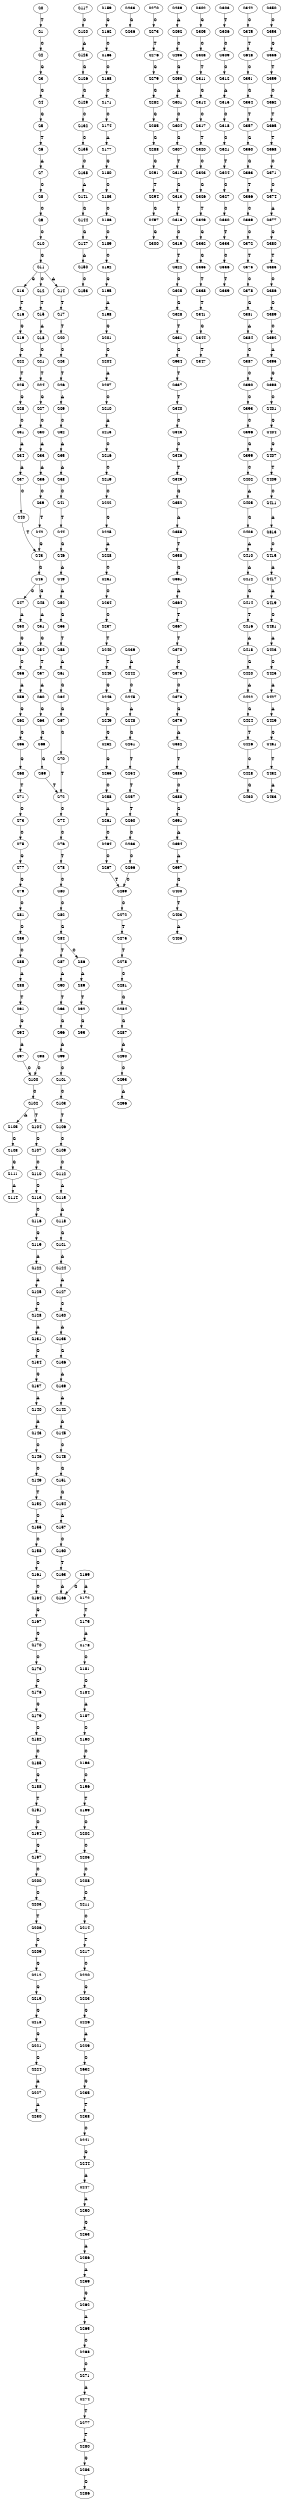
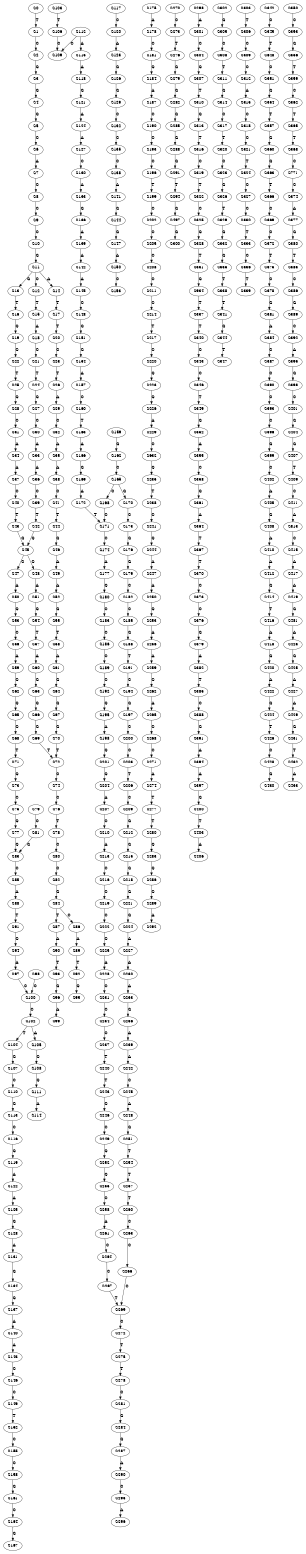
  strict digraph {
    S0
    S1
    S2
    S3
    S4
    S5
    S6
    S7
    S8
    S9
    S10
    S11
    S12
    S13
    S14
    S15
    S16
    S17
    S18
    S19
    S20
    S21
    S22
    S23
    S24
    S25
    S26
    S27
    S28
    S29
    S30
    S31
    S32
    S33
    S34
    S35
    S36
    S37
    S38
    S39
    S40
    S41
    S42
    S43
    S44
    S45
    S46
    S47
    S48
    S49
    S50
    S51
    S52
    S53
    S54
    S55
    S56
    S57
    S58
    S59
    S60
    S61
    S62
    S63
    S64
    S65
    S66
    S67
    S68
    S69
    S70
    S71
    S72
    S73
    S74
    S75
    S76
    S77
    S78
    S79
    S80
    S81
    S82
    S83
    S84
    S85
    S86
    S87
    S88
    S89
    S90
    S91
    S92
    S93
    S94
    S95
    S96
    S97
    S99
    S100
    S98
-   S101
    S102
    S103
    S104
    S105
    S106
    S107
    S108
    S109
    S110
    S111
    S112
    S113
    S114
    S115
    S116
    S118
    S119
    S117
    S120
    S121
    S122
    S123
    S124
    S125
    S126
    S127
    S128
    S129
    S130
    S131
    S132
    S133
    S134
    S135
    S136
    S137
    S138
    S139
    S140
    S141
    S142
    S143
    S144
    S145
    S146
    S147
    S148
    S149
    S150
    S151
    S152
    S153
    S154
    S155
    S157
    S158
    S160
    S161
    S159
    S162
    S163
    S164
    S165
    S166
    S167
    S168
    S169
    S170
    S171
    S172
    S173
    S174
    S175
    S176
    S177
    S178
    S179
    S180
    S181
    S182
    S183
    S184
    S185
    S186
    S187
    S188
    S189
    S190
    S191
    S192
    S193
    S194
    S195
    S196
    S197
    S198
    S199
    S200
    S201
    S202
    S203
    S204
    S205
    S206
    S207
    S208
    S209
    S210
    S211
    S212
    S213
    S214
    S215
    S216
    S217
    S218
    S219
    S220
    S221
    S222
    S223
    S224
    S225
    S226
    S227
    S228
    S229
    S230
    S231
    n232 [label=S632]
    S233
    S234
    S235
    S236
    S237
    S238
    S239
    S240
    S241
    S242
    S243
    S244
    S245
    S246
    S247
    S248
    S249
    S250
    S251
    S252
    S253
    S254
    S255
    S256
    S257
    S258
    S259
    S260
    S261
    S262
    S263
    S264
    S265
    S266
    S267
    S268
    S269
    S271
    S272
    S270
    S273
    S274
    S275
    S276
    S277
    S278
    S279
    S280
    S281
    S282
    S283
    S284
    S285
    S286
    S287
    S288
    S289
    S290
    S291
    S292
    S293
    S294
-   S295
    S296
    n297 [label=S497]
    S298
    S300
    S301
    S304
    S302
    S305
    S303
    S306
    S307
    S308
    S309
    S310
    S311
    S312
    S313
    S314
    S315
    S316
    S317
    S318
    S319
    S320
    S321
    S322
    S323
    S324
    S325
    S326
    S327
    S328
    S329
    S330
    S331
    S332
    S333
    n333 [label=S934]
    S335
    S336
    S337
    S338
    S339
    S340
    S341
    S343
    S344
    S342
    S345
    S346
    S347
    n347 [label=S648]
    S349
    S351
    S352
    S350
    S353
    S354
    S355
    S356
    S357
    S358
    S359
    S360
    S361
    S362
    S363
    S364
    S365
    S366
    S367
    S368
    S369
    S370
-   S371
+   S371 [label=S771]
    S372
    S373
    S374
    S375
    S376
    S377
    S378
    S379
    S380
    S381
    S382
    S383
    S384
    S385
    S386
    S387
    S388
    S389
    S390
    S391
    S392
    S393
    S394
    S395
    S396
    S397
    S398
    S399
    S400
    S401
    S402
    S403
    S404
    S405
    S406
    S407
    S408
    S409
    S410
    S411
    S412
    n412 [label=S813]
    S414
    S415
    S416
    S417
    S418
    S419
    S420
    n420 [label=S481]
    S422
    S423
    S424
    S425
    S426
    S427
    S428
    S429
    S430
    S431
    S432
    S433
    S0 -> S1 [label=T]
    S1 -> S2 [label=C]
    S2 -> S3 [label=G]
    S3 -> S4 [label=G]
    S4 -> S5 [label=G]
-   S5 -> S6 [label=T]
+   S5 -> S6 [label=C]
    S6 -> S7 [label=A]
    S7 -> S8 [label=C]
    S8 -> S9 [label=C]
    S9 -> S10 [label=C]
    S10 -> S11 [label=G]
    S11 -> S12 [label=C]
    S11 -> S13 [label=G]
    S11 -> S14 [label=A]
    S12 -> S15 [label=T]
    S13 -> S16 [label=T]
    S14 -> S17 [label=T]
    S15 -> S18 [label=A]
    S16 -> S19 [label=G]
    S17 -> S20 [label=T]
    S18 -> S21 [label=C]
    S19 -> S22 [label=G]
    S20 -> S23 [label=C]
    S21 -> S24 [label=T]
    S22 -> S25 [label=T]
    S23 -> S26 [label=T]
    S24 -> S27 [label=G]
    S25 -> S28 [label=G]
    S26 -> S29 [label=A]
    S27 -> S30 [label=C]
    S28 -> S31 [label=C]
    S29 -> S32 [label=C]
    S30 -> S33 [label=A]
    S31 -> S34 [label=A]
    S32 -> S35 [label=A]
    S33 -> S36 [label=A]
    S34 -> S37 [label=A]
    S35 -> S38 [label=A]
    S36 -> S39 [label=C]
    S37 -> S40 [label=C]
    S38 -> S41 [label=C]
    S39 -> S42 [label=T]
    S40 -> S43 [label=T]
    S41 -> S44 [label=T]
-   S42 -> S43 [label=G]
+   S42 -> S45 [label=G]
    S43 -> S45 [label=G]
    S44 -> S46 [label=G]
    S45 -> S47 [label=C]
    S45 -> S48 [label=G]
    S46 -> S49 [label=A]
    S47 -> S50 [label=A]
    S48 -> S51 [label=A]
    S49 -> S52 [label=A]
    S50 -> S53 [label=G]
    S51 -> S54 [label=G]
    S52 -> S55 [label=G]
    S53 -> S56 [label=C]
    S54 -> S57 [label=T]
    S55 -> S58 [label=T]
    S56 -> S59 [label=A]
    S57 -> S60 [label=A]
    S58 -> S61 [label=A]
    S59 -> S62 [label=G]
    S60 -> S63 [label=G]
    S61 -> S64 [label=G]
    S62 -> S65 [label=G]
    S63 -> S66 [label=G]
    S64 -> S67 [label=G]
    S65 -> S68 [label=G]
    S66 -> S69 [label=G]
    S67 -> S70 [label=G]
    S68 -> S71 [label=T]
    S69 -> S72 [label=T]
    S70 -> S72 [label=T]
    S71 -> S73 [label=G]
    S72 -> S74 [label=C]
    S73 -> S75 [label=C]
    S74 -> S76 [label=C]
    S75 -> S77 [label=G]
    S76 -> S78 [label=T]
-   S77 -> S79 [label=G]
+   S77 -> S83 [label=G]
    S78 -> S80 [label=C]
    S79 -> S81 [label=C]
    S80 -> S82 [label=C]
    S81 -> S83 [label=G]
    S82 -> S84 [label=G]
    S83 -> S85 [label=C]
    S84 -> S86 [label=C]
    S84 -> S87 [label=T]
    S85 -> S88 [label=A]
    S86 -> S89 [label=A]
    S87 -> S90 [label=A]
    S88 -> S91 [label=T]
    S89 -> S92 [label=T]
    S90 -> S93 [label=T]
    S91 -> S94 [label=G]
    S92 -> S95 [label=G]
    S93 -> S96 [label=G]
    S94 -> S97 [label=A]
    S96 -> S99 [label=A]
    S97 -> S100 [label=C]
-   S99 -> S101 [label=C]
    S100 -> S102 [label=C]
    S98 -> S100 [label=C]
-   S101 -> S103 [label=C]
    S102 -> S104 [label=T]
    S102 -> S105 [label=A]
    S103 -> S106 [label=T]
    S104 -> S107 [label=G]
    S105 -> S108 [label=G]
    S106 -> S109 [label=C]
    S107 -> S110 [label=C]
    S108 -> S111 [label=G]
-   S109 -> S112 [label=C]
+   S112 -> S109 [label=C]
    S110 -> S113 [label=G]
    S111 -> S114 [label=A]
    S112 -> S115 [label=A]
    S113 -> S116 [label=C]
    S115 -> S118 [label=A]
    S116 -> S119 [label=G]
    S118 -> S121 [label=G]
    S119 -> S122 [label=A]
    S117 -> S120 [label=C]
    S120 -> S123 [label=A]
    S121 -> S124 [label=A]
    S122 -> S125 [label=A]
    S123 -> S126 [label=G]
    S124 -> S127 [label=A]
    S125 -> S128 [label=G]
    S126 -> S129 [label=G]
    S127 -> S130 [label=C]
    S128 -> S131 [label=A]
    S129 -> S132 [label=C]
    S130 -> S133 [label=A]
    S131 -> S134 [label=G]
    S132 -> S135 [label=C]
    S133 -> S136 [label=G]
    S134 -> S137 [label=G]
    S135 -> S138 [label=C]
    S136 -> S139 [label=A]
    S137 -> S140 [label=A]
    S138 -> S141 [label=A]
    S139 -> S142 [label=A]
    S140 -> S143 [label=A]
    S141 -> S144 [label=G]
    S142 -> S145 [label=A]
    S143 -> S146 [label=C]
    S144 -> S147 [label=G]
    S145 -> S148 [label=C]
    S146 -> S149 [label=C]
    S147 -> S150 [label=A]
    S148 -> S151 [label=G]
    S149 -> S152 [label=T]
    S150 -> S153 [label=C]
    S151 -> S154 [label=G]
    S152 -> S155 [label=C]
    S154 -> S157 [label=A]
    S155 -> S158 [label=C]
    S157 -> S160 [label=C]
    S158 -> S161 [label=G]
    S160 -> S163 [label=T]
    S161 -> S164 [label=C]
    S159 -> S162 [label=G]
    S162 -> S165 [label=C]
    S163 -> S166 [label=A]
    S164 -> S167 [label=G]
    S165 -> S168 [label=C]
-   S169 -> S166 [label=G]
-   S167 -> S170 [label=G]
+   S166 -> S169 [label=G]
+   S165 -> S170 [label=G]
    S168 -> S171 [label=C]
    S169 -> S172 [label=A]
    S170 -> S173 [label=C]
    S171 -> S174 [label=C]
-   S172 -> S175 [label=T]
+   S172 -> S171 [label=T]
    S173 -> S176 [label=G]
    S174 -> S177 [label=A]
    S175 -> S178 [label=A]
    S176 -> S179 [label=G]
    S177 -> S180 [label=G]
    S178 -> S181 [label=C]
    S179 -> S182 [label=C]
    S180 -> S183 [label=C]
    S181 -> S184 [label=G]
    S182 -> S185 [label=C]
    S183 -> S186 [label=C]
    S184 -> S187 [label=A]
    S185 -> S188 [label=G]
    S186 -> S189 [label=C]
    S187 -> S190 [label=C]
    S188 -> S191 [label=T]
    S189 -> S192 [label=C]
    S190 -> S193 [label=C]
    S191 -> S194 [label=C]
    S192 -> S195 [label=G]
    S193 -> S196 [label=C]
    S194 -> S197 [label=G]
    S195 -> S198 [label=A]
    S196 -> S199 [label=T]
    S197 -> S200 [label=C]
    S198 -> S201 [label=G]
    S199 -> S202 [label=C]
    S200 -> S203 [label=C]
    S201 -> S204 [label=G]
    S202 -> S205 [label=C]
    S203 -> S206 [label=T]
    S204 -> S207 [label=A]
    S205 -> S208 [label=C]
    S206 -> S209 [label=C]
    S207 -> S210 [label=C]
    S208 -> S211 [label=C]
    S209 -> S212 [label=G]
    S210 -> S213 [label=A]
    S211 -> S214 [label=C]
    S212 -> S215 [label=G]
    S213 -> S216 [label=C]
    S214 -> S217 [label=T]
    S215 -> S218 [label=G]
    S216 -> S219 [label=C]
    S217 -> S220 [label=C]
    S218 -> S221 [label=G]
    S219 -> S222 [label=C]
    S220 -> S223 [label=G]
    S221 -> S224 [label=G]
    S222 -> S225 [label=G]
    S223 -> S226 [label=G]
    S224 -> S227 [label=A]
    S225 -> S228 [label=A]
    S226 -> S229 [label=A]
    S227 -> S230 [label=A]
    S228 -> S231 [label=C]
    S229 -> n232 [label=C]
+   S230 -> S233 [label=A]
    S231 -> S234 [label=C]
    n232 -> S235 [label=G]
    S233 -> S236 [label=G]
    S234 -> S237 [label=C]
    S235 -> S238 [label=T]
+   S236 -> S239 [label=A]
    S237 -> S240 [label=T]
    S238 -> S241 [label=C]
    S239 -> S242 [label=A]
    S240 -> S243 [label=T]
    S241 -> S244 [label=G]
    S242 -> S245 [label=C]
    S243 -> S246 [label=G]
    S244 -> S247 [label=A]
    S245 -> S248 [label=A]
    S246 -> S249 [label=C]
    S247 -> S250 [label=A]
    S248 -> S251 [label=G]
    S249 -> S252 [label=G]
    S250 -> S253 [label=G]
    S251 -> S254 [label=T]
    S252 -> S255 [label=G]
    S253 -> S256 [label=A]
    S254 -> S257 [label=T]
    S255 -> S258 [label=C]
    S256 -> S259 [label=A]
    S257 -> S260 [label=T]
    S258 -> S261 [label=A]
    S259 -> S262 [label=G]
    S260 -> S263 [label=C]
    S261 -> S264 [label=C]
    S262 -> S265 [label=A]
    S263 -> S266 [label=C]
    S264 -> S267 [label=C]
    S265 -> S268 [label=C]
    S266 -> S269 [label=C]
    S267 -> S269 [label=T]
    S268 -> S271 [label=C]
    S269 -> S272 [label=C]
    S271 -> S274 [label=A]
    S272 -> S275 [label=T]
    S270 -> S273 [label=C]
    S273 -> S276 [label=T]
    S274 -> S277 [label=T]
    S275 -> S278 [label=T]
    S276 -> S279 [label=G]
    S277 -> S280 [label=T]
    S278 -> S281 [label=C]
    S279 -> S282 [label=G]
    S280 -> S283 [label=G]
    S281 -> S284 [label=G]
    S282 -> S285 [label=G]
    S283 -> S286 [label=G]
    S284 -> S287 [label=G]
    S285 -> S288 [label=G]
+   S286 -> S289 [label=G]
    S287 -> S290 [label=A]
    S288 -> S291 [label=G]
    S289 -> S292 [label=A]
    S290 -> S293 [label=C]
    S291 -> S294 [label=T]
-   S292 -> S295 [label=C]
    S293 -> S296 [label=A]
    S294 -> n297 [label=G]
-   S295 -> S298 [label=G]
    n297 -> S300 [label=G]
    S298 -> S301 [label=A]
    S301 -> S304 [label=C]
    S304 -> S307 [label=G]
    S302 -> S305 [label=G]
    S305 -> S308 [label=C]
    S303 -> S306 [label=T]
    S306 -> S309 [label=C]
    S307 -> S310 [label=T]
    S308 -> S311 [label=T]
    S309 -> S312 [label=C]
    S310 -> S313 [label=G]
    S311 -> S314 [label=G]
    S312 -> S315 [label=A]
    S313 -> S316 [label=T]
    S314 -> S317 [label=C]
    S315 -> S318 [label=C]
    S316 -> S319 [label=C]
    S317 -> S320 [label=T]
    S318 -> S321 [label=C]
    S319 -> S322 [label=T]
    S320 -> S323 [label=C]
    S321 -> S324 [label=T]
    S322 -> S325 [label=C]
    S323 -> S326 [label=G]
    S324 -> S327 [label=C]
    S325 -> S328 [label=G]
    S326 -> S329 [label=T]
    S327 -> S330 [label=C]
    S328 -> S331 [label=T]
    S329 -> S332 [label=G]
    S330 -> S333 [label=T]
    S331 -> n333 [label=G]
    S332 -> S335 [label=G]
    S333 -> S336 [label=C]
    n333 -> S337 [label=T]
    S335 -> S338 [label=T]
    S336 -> S339 [label=T]
    S337 -> S340 [label=T]
    S338 -> S341 [label=T]
    S340 -> S343 [label=C]
    S341 -> S344 [label=G]
    S343 -> S346 [label=C]
    S344 -> S347 [label=T]
    S342 -> S345 [label=C]
    S345 -> n347 [label=T]
    S346 -> S349 [label=T]
    n347 -> S351 [label=C]
    S349 -> S352 [label=G]
    S351 -> S354 [label=G]
    S352 -> S355 [label=A]
    S350 -> S353 [label=C]
    S353 -> S356 [label=G]
    S354 -> S357 [label=T]
-   S355 -> S358 [label=T]
+   S355 -> S358 [label=C]
    S356 -> S359 [label=T]
    S357 -> S360 [label=G]
    S358 -> S361 [label=G]
    S359 -> S362 [label=C]
    S360 -> S363 [label=G]
    S361 -> S364 [label=A]
    S362 -> S365 [label=T]
    S363 -> S366 [label=T]
    S364 -> S367 [label=T]
    S365 -> S368 [label=T]
    S366 -> S369 [label=C]
    S367 -> S370 [label=T]
    S368 -> S371 [label=C]
    S369 -> S372 [label=C]
    S370 -> S373 [label=C]
    S371 -> S374 [label=C]
    S372 -> S375 [label=T]
    S373 -> S376 [label=C]
    S374 -> S377 [label=A]
    S375 -> S378 [label=C]
    S376 -> S379 [label=G]
    S377 -> S380 [label=G]
    S378 -> S381 [label=G]
    S379 -> S382 [label=A]
    S380 -> S383 [label=T]
    S381 -> S384 [label=A]
    S382 -> S385 [label=T]
    S383 -> S386 [label=C]
    S384 -> S387 [label=C]
    S385 -> S388 [label=C]
    S386 -> S389 [label=G]
    S387 -> S390 [label=C]
    S388 -> S391 [label=G]
    S389 -> S392 [label=C]
    S390 -> S393 [label=C]
    S391 -> S394 [label=A]
    S392 -> S395 [label=A]
    S393 -> S396 [label=C]
    S394 -> S397 [label=A]
    S395 -> S398 [label=G]
    S396 -> S399 [label=G]
    S397 -> S400 [label=G]
    S398 -> S401 [label=C]
    S399 -> S402 [label=C]
    S400 -> S403 [label=T]
    S401 -> S404 [label=G]
    S402 -> S405 [label=A]
    S403 -> S406 [label=A]
    S404 -> S407 [label=G]
    S405 -> S408 [label=G]
    S407 -> S409 [label=T]
    S408 -> S410 [label=A]
    S409 -> S411 [label=C]
    S410 -> S412 [label=A]
    S411 -> n412 [label=A]
    S412 -> S414 [label=G]
    n412 -> S415 [label=C]
    S414 -> S416 [label=T]
    S415 -> S417 [label=A]
    S416 -> S418 [label=A]
    S417 -> S419 [label=A]
    S418 -> S420 [label=G]
    S419 -> n420 [label=G]
    S420 -> S422 [label=A]
    n420 -> S423 [label=A]
    S422 -> S424 [label=G]
    S423 -> S425 [label=G]
    S424 -> S426 [label=T]
    S425 -> S427 [label=A]
    S426 -> S428 [label=C]
    S427 -> S429 [label=A]
    S428 -> S430 [label=G]
    S429 -> S431 [label=G]
    S431 -> S432 [label=T]
    S432 -> S433 [label=A]
  }
